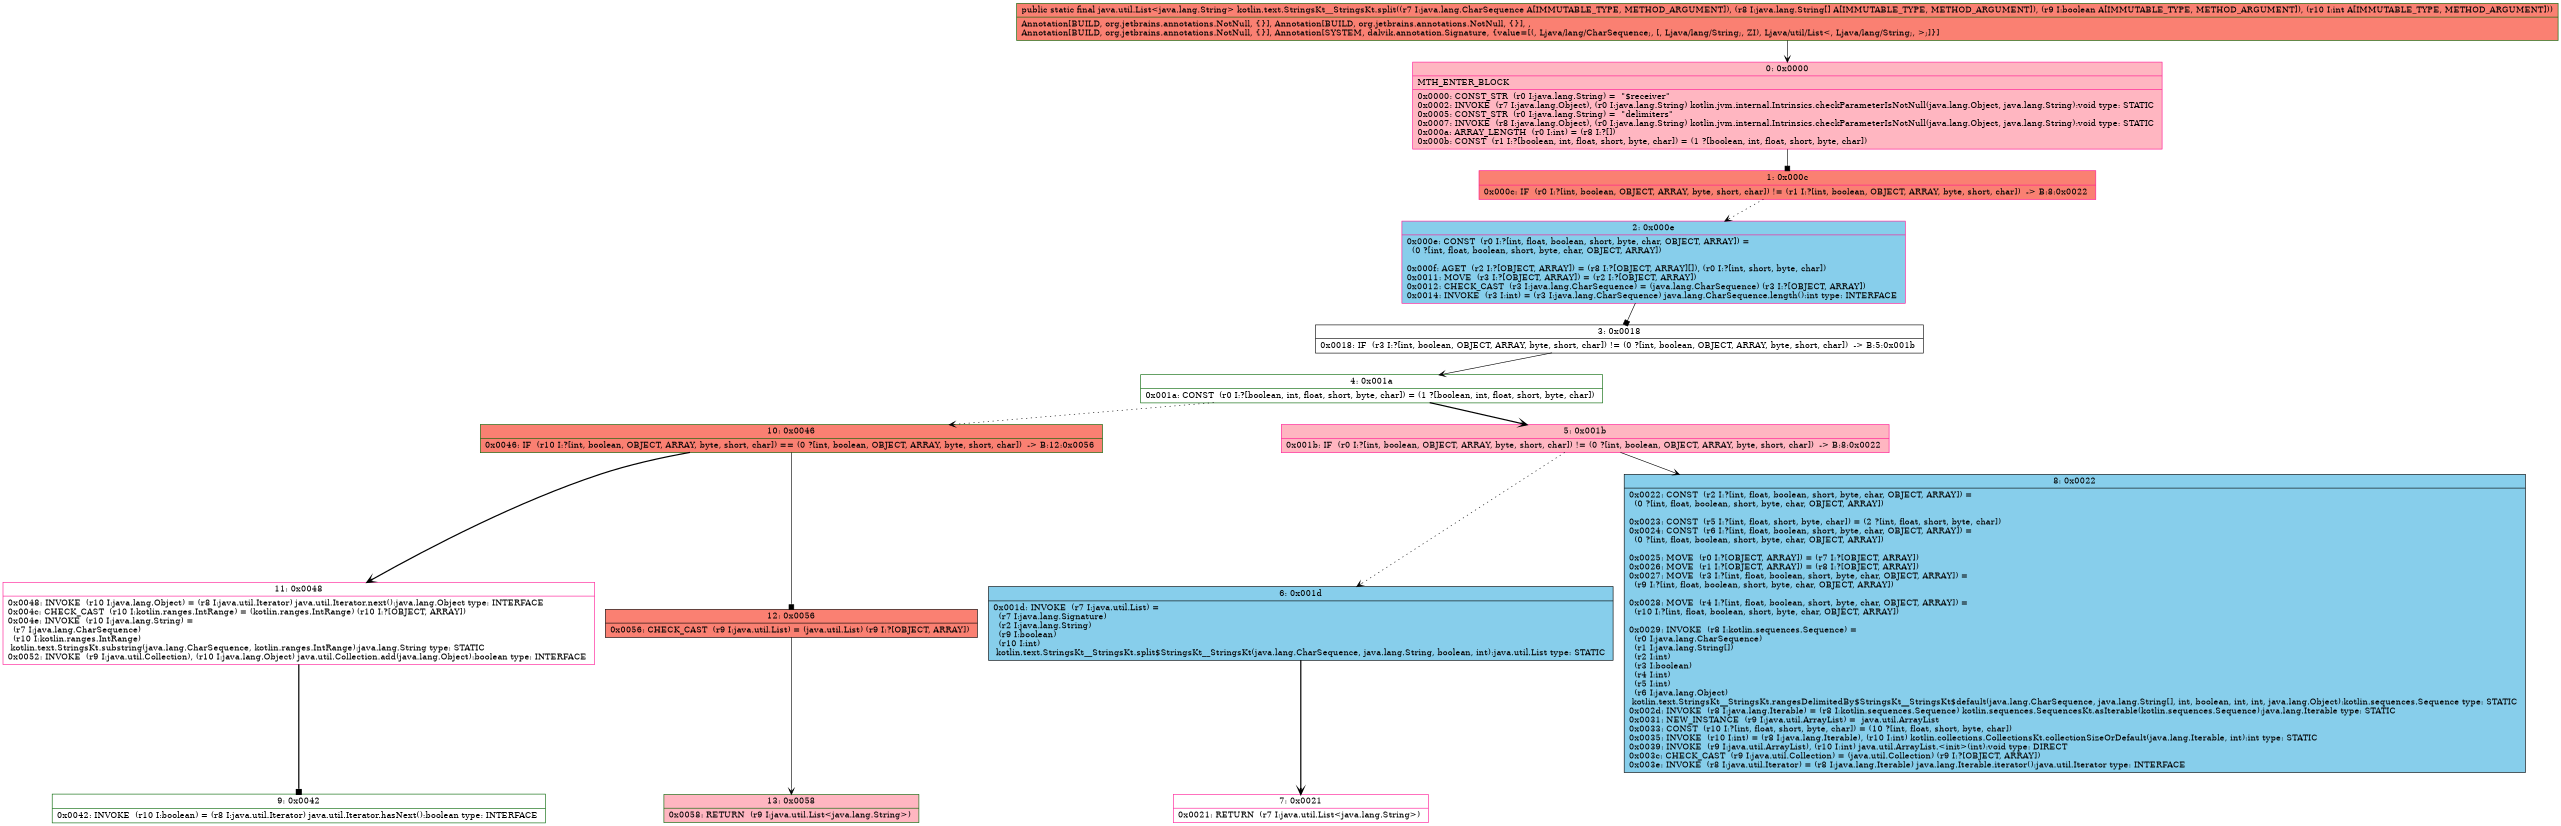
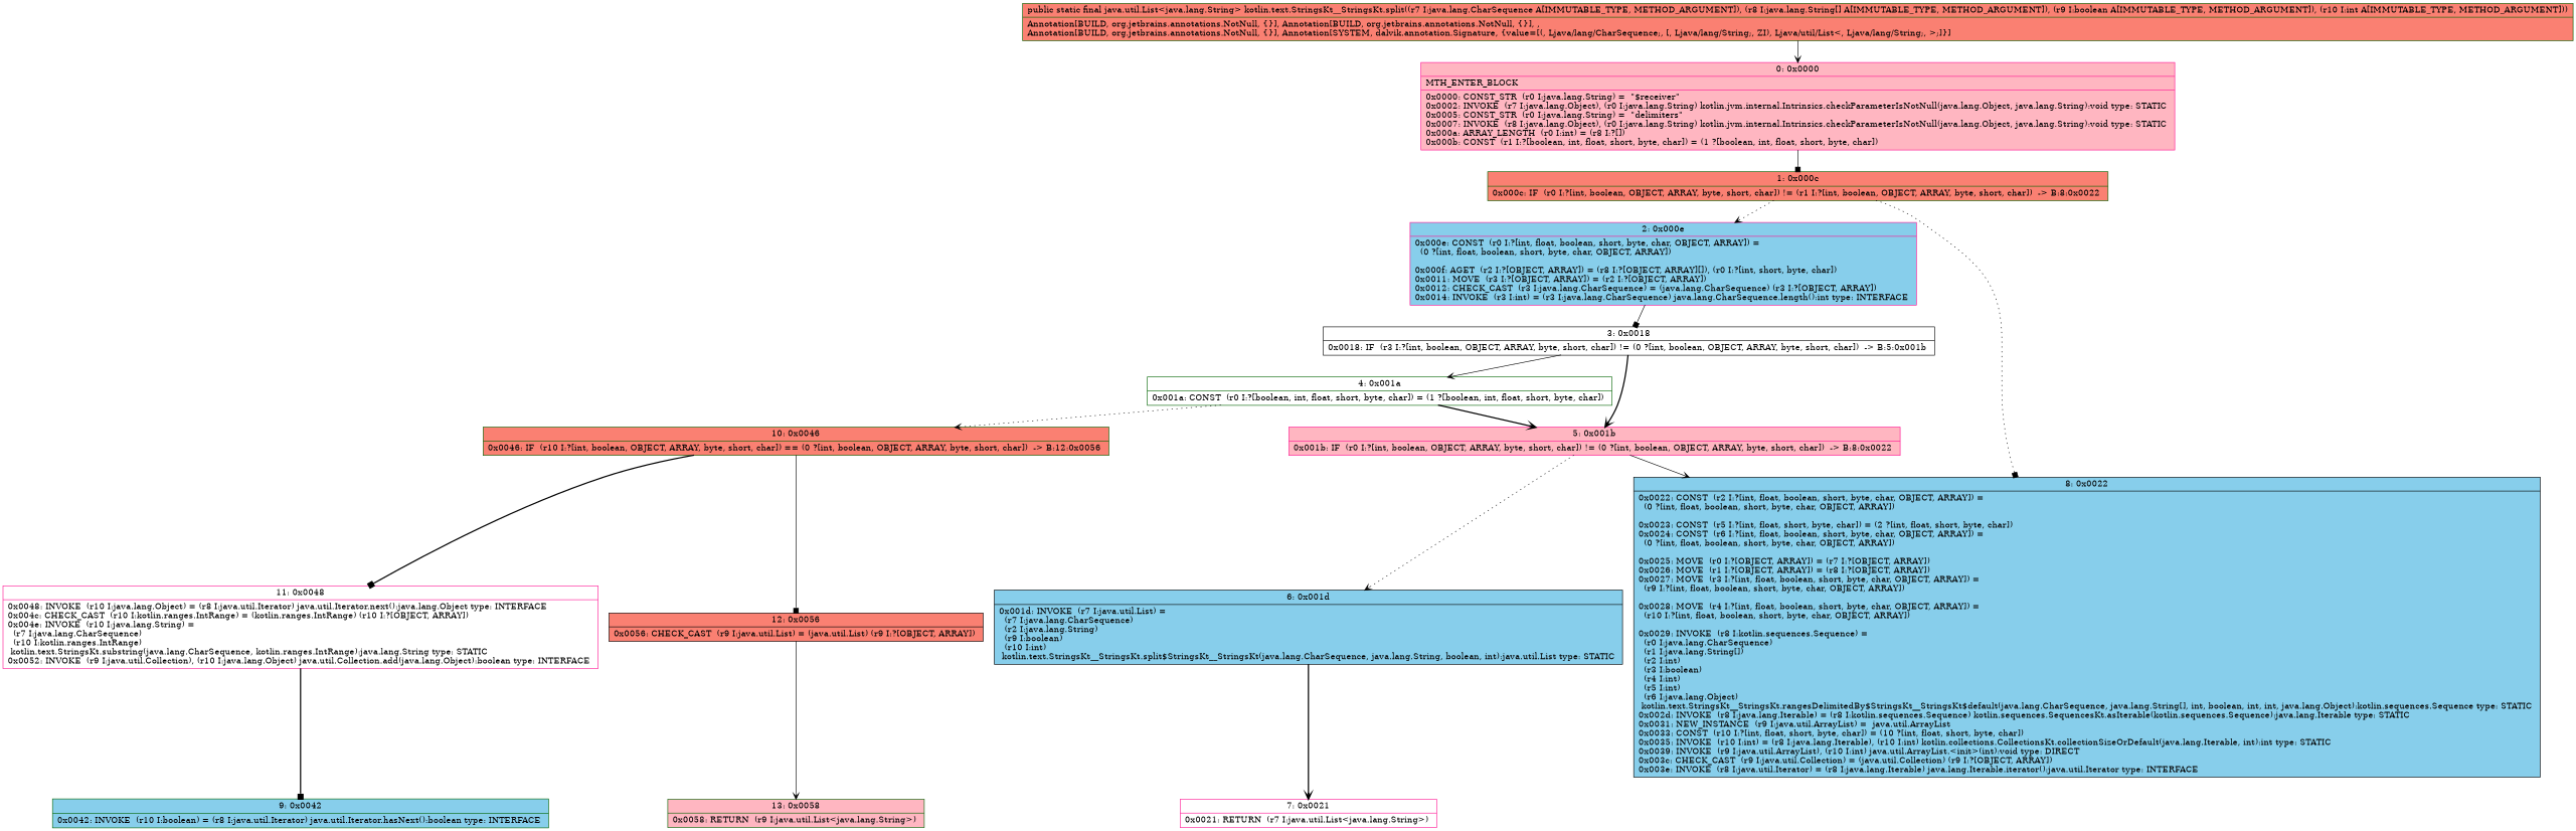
  digraph {
    node [color=deeppink fillcolor=salmon shape=record style=filled]
    edge [arrowhead=vee style=solid]
    n1 [fillcolor=lightpink label="{0\:\ 0x0000|MTH_ENTER_BLOCK\l|0x0000: CONST_STR  (r0 I:java.lang.String) =  \"$receiver\" \l0x0002: INVOKE  (r7 I:java.lang.Object), (r0 I:java.lang.String) kotlin.jvm.internal.Intrinsics.checkParameterIsNotNull(java.lang.Object, java.lang.String):void type: STATIC \l0x0005: CONST_STR  (r0 I:java.lang.String) =  \"delimiters\" \l0x0007: INVOKE  (r8 I:java.lang.Object), (r0 I:java.lang.String) kotlin.jvm.internal.Intrinsics.checkParameterIsNotNull(java.lang.Object, java.lang.String):void type: STATIC \l0x000a: ARRAY_LENGTH  (r0 I:int) = (r8 I:?[]) \l0x000b: CONST  (r1 I:?[boolean, int, float, short, byte, char]) = (1 ?[boolean, int, float, short, byte, char]) \l}"]
-   n2 [label="{1\:\ 0x000c|0x000c: IF  (r0 I:?[int, boolean, OBJECT, ARRAY, byte, short, char]) != (r1 I:?[int, boolean, OBJECT, ARRAY, byte, short, char])  \-\> B:8:0x0022 \l}"]
+   n2 [color=darkgreen label="{1\:\ 0x000c|0x000c: IF  (r0 I:?[int, boolean, OBJECT, ARRAY, byte, short, char]) != (r1 I:?[int, boolean, OBJECT, ARRAY, byte, short, char])  \-\> B:8:0x0022 \l}"]
    n3 [fillcolor=skyblue label="{2\:\ 0x000e|0x000e: CONST  (r0 I:?[int, float, boolean, short, byte, char, OBJECT, ARRAY]) = \l  (0 ?[int, float, boolean, short, byte, char, OBJECT, ARRAY])\l \l0x000f: AGET  (r2 I:?[OBJECT, ARRAY]) = (r8 I:?[OBJECT, ARRAY][]), (r0 I:?[int, short, byte, char]) \l0x0011: MOVE  (r3 I:?[OBJECT, ARRAY]) = (r2 I:?[OBJECT, ARRAY]) \l0x0012: CHECK_CAST  (r3 I:java.lang.CharSequence) = (java.lang.CharSequence) (r3 I:?[OBJECT, ARRAY]) \l0x0014: INVOKE  (r3 I:int) = (r3 I:java.lang.CharSequence) java.lang.CharSequence.length():int type: INTERFACE \l}"]
    n4 [color=black fillcolor=skyblue label="{8\:\ 0x0022|0x0022: CONST  (r2 I:?[int, float, boolean, short, byte, char, OBJECT, ARRAY]) = \l  (0 ?[int, float, boolean, short, byte, char, OBJECT, ARRAY])\l \l0x0023: CONST  (r5 I:?[int, float, short, byte, char]) = (2 ?[int, float, short, byte, char]) \l0x0024: CONST  (r6 I:?[int, float, boolean, short, byte, char, OBJECT, ARRAY]) = \l  (0 ?[int, float, boolean, short, byte, char, OBJECT, ARRAY])\l \l0x0025: MOVE  (r0 I:?[OBJECT, ARRAY]) = (r7 I:?[OBJECT, ARRAY]) \l0x0026: MOVE  (r1 I:?[OBJECT, ARRAY]) = (r8 I:?[OBJECT, ARRAY]) \l0x0027: MOVE  (r3 I:?[int, float, boolean, short, byte, char, OBJECT, ARRAY]) = \l  (r9 I:?[int, float, boolean, short, byte, char, OBJECT, ARRAY])\l \l0x0028: MOVE  (r4 I:?[int, float, boolean, short, byte, char, OBJECT, ARRAY]) = \l  (r10 I:?[int, float, boolean, short, byte, char, OBJECT, ARRAY])\l \l0x0029: INVOKE  (r8 I:kotlin.sequences.Sequence) = \l  (r0 I:java.lang.CharSequence)\l  (r1 I:java.lang.String[])\l  (r2 I:int)\l  (r3 I:boolean)\l  (r4 I:int)\l  (r5 I:int)\l  (r6 I:java.lang.Object)\l kotlin.text.StringsKt__StringsKt.rangesDelimitedBy$StringsKt__StringsKt$default(java.lang.CharSequence, java.lang.String[], int, boolean, int, int, java.lang.Object):kotlin.sequences.Sequence type: STATIC \l0x002d: INVOKE  (r8 I:java.lang.Iterable) = (r8 I:kotlin.sequences.Sequence) kotlin.sequences.SequencesKt.asIterable(kotlin.sequences.Sequence):java.lang.Iterable type: STATIC \l0x0031: NEW_INSTANCE  (r9 I:java.util.ArrayList) =  java.util.ArrayList \l0x0033: CONST  (r10 I:?[int, float, short, byte, char]) = (10 ?[int, float, short, byte, char]) \l0x0035: INVOKE  (r10 I:int) = (r8 I:java.lang.Iterable), (r10 I:int) kotlin.collections.CollectionsKt.collectionSizeOrDefault(java.lang.Iterable, int):int type: STATIC \l0x0039: INVOKE  (r9 I:java.util.ArrayList), (r10 I:int) java.util.ArrayList.\<init\>(int):void type: DIRECT \l0x003c: CHECK_CAST  (r9 I:java.util.Collection) = (java.util.Collection) (r9 I:?[OBJECT, ARRAY]) \l0x003e: INVOKE  (r8 I:java.util.Iterator) = (r8 I:java.lang.Iterable) java.lang.Iterable.iterator():java.util.Iterator type: INTERFACE \l}"]
    n5 [color=black fillcolor=white label="{3\:\ 0x0018|0x0018: IF  (r3 I:?[int, boolean, OBJECT, ARRAY, byte, short, char]) != (0 ?[int, boolean, OBJECT, ARRAY, byte, short, char])  \-\> B:5:0x001b \l}"]
    n6 [color=darkgreen fillcolor=white label="{4\:\ 0x001a|0x001a: CONST  (r0 I:?[boolean, int, float, short, byte, char]) = (1 ?[boolean, int, float, short, byte, char]) \l}"]
    n7 [fillcolor=lightpink label="{5\:\ 0x001b|0x001b: IF  (r0 I:?[int, boolean, OBJECT, ARRAY, byte, short, char]) != (0 ?[int, boolean, OBJECT, ARRAY, byte, short, char])  \-\> B:8:0x0022 \l}"]
    n8 [color=darkgreen label="{10\:\ 0x0046|0x0046: IF  (r10 I:?[int, boolean, OBJECT, ARRAY, byte, short, char]) == (0 ?[int, boolean, OBJECT, ARRAY, byte, short, char])  \-\> B:12:0x0056 \l}"]
-   n9 [color=black fillcolor=skyblue label="{6\:\ 0x001d|0x001d: INVOKE  (r7 I:java.util.List) = \l  (r7 I:java.lang.Signature)\l  (r2 I:java.lang.String)\l  (r9 I:boolean)\l  (r10 I:int)\l kotlin.text.StringsKt__StringsKt.split$StringsKt__StringsKt(java.lang.CharSequence, java.lang.String, boolean, int):java.util.List type: STATIC \l}"]
+   n9 [color=black fillcolor=skyblue label="{6\:\ 0x001d|0x001d: INVOKE  (r7 I:java.util.List) = \l  (r7 I:java.lang.CharSequence)\l  (r2 I:java.lang.String)\l  (r9 I:boolean)\l  (r10 I:int)\l kotlin.text.StringsKt__StringsKt.split$StringsKt__StringsKt(java.lang.CharSequence, java.lang.String, boolean, int):java.util.List type: STATIC \l}"]
    n10 [fillcolor=white label="{7\:\ 0x0021|0x0021: RETURN  (r7 I:java.util.List\<java.lang.String\>) \l}"]
-   n11 [color=darkgreen fillcolor=white label="{9\:\ 0x0042|0x0042: INVOKE  (r10 I:boolean) = (r8 I:java.util.Iterator) java.util.Iterator.hasNext():boolean type: INTERFACE \l}"]
+   n11 [color=darkgreen fillcolor=skyblue label="{9\:\ 0x0042|0x0042: INVOKE  (r10 I:boolean) = (r8 I:java.util.Iterator) java.util.Iterator.hasNext():boolean type: INTERFACE \l}"]
    n12 [fillcolor=white label="{11\:\ 0x0048|0x0048: INVOKE  (r10 I:java.lang.Object) = (r8 I:java.util.Iterator) java.util.Iterator.next():java.lang.Object type: INTERFACE \l0x004c: CHECK_CAST  (r10 I:kotlin.ranges.IntRange) = (kotlin.ranges.IntRange) (r10 I:?[OBJECT, ARRAY]) \l0x004e: INVOKE  (r10 I:java.lang.String) = \l  (r7 I:java.lang.CharSequence)\l  (r10 I:kotlin.ranges.IntRange)\l kotlin.text.StringsKt.substring(java.lang.CharSequence, kotlin.ranges.IntRange):java.lang.String type: STATIC \l0x0052: INVOKE  (r9 I:java.util.Collection), (r10 I:java.lang.Object) java.util.Collection.add(java.lang.Object):boolean type: INTERFACE \l}"]
    n13 [color=black label="{12\:\ 0x0056|0x0056: CHECK_CAST  (r9 I:java.util.List) = (java.util.List) (r9 I:?[OBJECT, ARRAY]) \l}"]
    n14 [color=darkgreen fillcolor=lightpink label="{13\:\ 0x0058|0x0058: RETURN  (r9 I:java.util.List\<java.lang.String\>) \l}"]
    n15 [color=darkgreen label="{public static final java.util.List\<java.lang.String\> kotlin.text.StringsKt__StringsKt.split((r7 I:java.lang.CharSequence A[IMMUTABLE_TYPE, METHOD_ARGUMENT]), (r8 I:java.lang.String[] A[IMMUTABLE_TYPE, METHOD_ARGUMENT]), (r9 I:boolean A[IMMUTABLE_TYPE, METHOD_ARGUMENT]), (r10 I:int A[IMMUTABLE_TYPE, METHOD_ARGUMENT]))  | Annotation[BUILD, org.jetbrains.annotations.NotNull, \{\}], Annotation[BUILD, org.jetbrains.annotations.NotNull, \{\}], , \lAnnotation[BUILD, org.jetbrains.annotations.NotNull, \{\}], Annotation[SYSTEM, dalvik.annotation.Signature, \{value=[(, Ljava\/lang\/CharSequence;, [, Ljava\/lang\/String;, ZI), Ljava\/util\/List\<, Ljava\/lang\/String;, \>;]\}]\l}"]
    n1 -> n2 [arrowhead=box]
    n2 -> n3 [style=dotted]
+   n2 -> n4 [arrowhead=box style=dotted]
    n3 -> n5 [arrowhead=box]
    n5 -> n6
+   n5 -> n7 [style=bold]
    n6 -> n7 [style=bold]
    n6 -> n8 [style=dotted]
    n7 -> n4
    n7 -> n9 [style=dotted]
-   n8 -> n12 [style=bold]
+   n8 -> n12 [arrowhead=box style=bold]
    n8 -> n13 [arrowhead=box]
    n9 -> n10 [style=bold]
    n12 -> n11 [arrowhead=box style=bold]
    n13 -> n14
    n15 -> n1
  }
